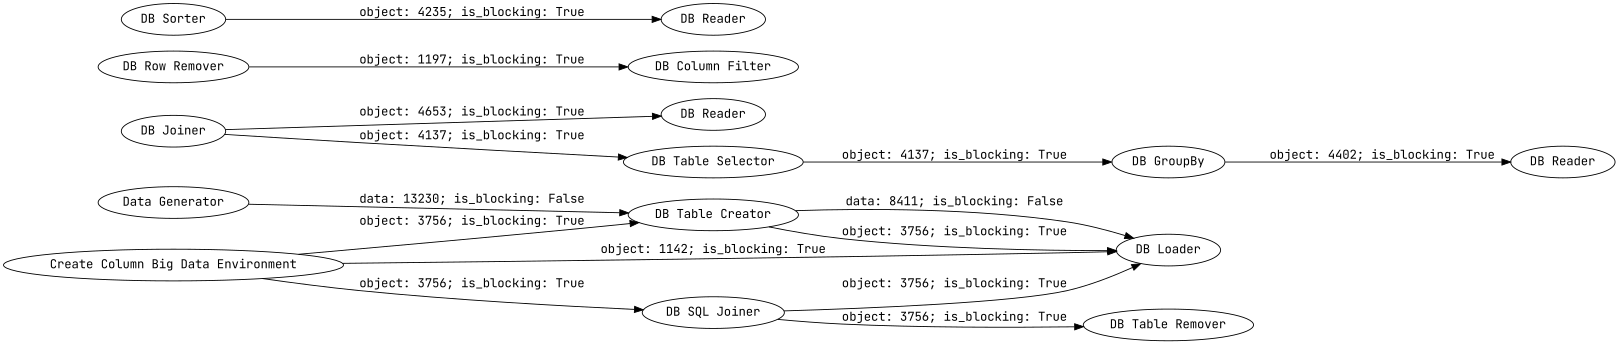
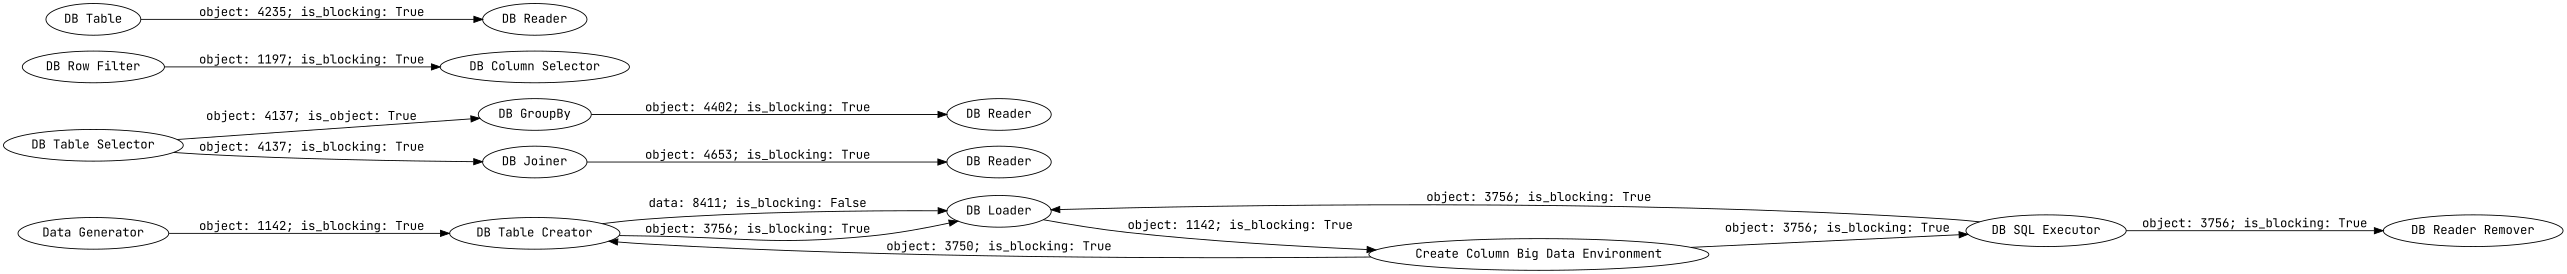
  digraph {
    fontname="JetBrains Mono"
    rankdir=LR
    node [fontname="JetBrains Mono"]
    edge [fontname="JetBrains Mono"]
    n1 [label="Data Generator"]
    n2 [label="DB Table Creator"]
    n3 [label="DB Loader"]
    n4 [label="DB Reader"]
    n5 [label="DB Reader"]
-   n6 [label="DB Row Remover"]
-   n7 [label="DB Column Filter"]
+   n6 [label="DB Row Filter"]
+   n7 [label="DB Column Selector"]
    n8 [label="DB GroupBy"]
    n9 [label="DB Joiner"]
    n10 [label="DB Table Selector"]
-   n11 [label="DB Table Remover"]
-   n12 [label="DB Sorter"]
+   n11 [label="DB Reader Remover"]
+   n12 [label="DB Table"]
    n13 [label="DB Reader"]
    n14 [label="Create Column Big Data Environment"]
-   n15 [label="DB SQL Joiner"]
-   n1 -> n2 [label="data: 13230; is_blocking: False"]
+   n15 [label="DB SQL Executor"]
+   n1 -> n2 [label="object: 1142; is_blocking: True"]
    n2 -> n3 [label="data: 8411; is_blocking: False"]
    n2 -> n3 [label="object: 3756; is_blocking: True"]
    n6 -> n7 [label="object: 1197; is_blocking: True"]
    n8 -> n4 [label="object: 4402; is_blocking: True"]
    n9 -> n5 [label="object: 4653; is_blocking: True"]
-   n10 -> n8 [label="object: 4137; is_blocking: True"]
-   n9 -> n10 [label="object: 4137; is_blocking: True"]
+   n10 -> n8 [label="object: 4137; is_object: True"]
+   n10 -> n9 [label="object: 4137; is_blocking: True"]
    n12 -> n13 [label="object: 4235; is_blocking: True"]
-   n14 -> n2 [label="object: 3756; is_blocking: True"]
-   n14 -> n3 [label="object: 1142; is_blocking: True"]
+   n14 -> n2 [label="object: 3750; is_blocking: True"]
+   n3 -> n14 [label="object: 1142; is_blocking: True"]
    n14 -> n15 [label="object: 3756; is_blocking: True"]
    n15 -> n3 [label="object: 3756; is_blocking: True"]
    n15 -> n11 [label="object: 3756; is_blocking: True"]
  }
